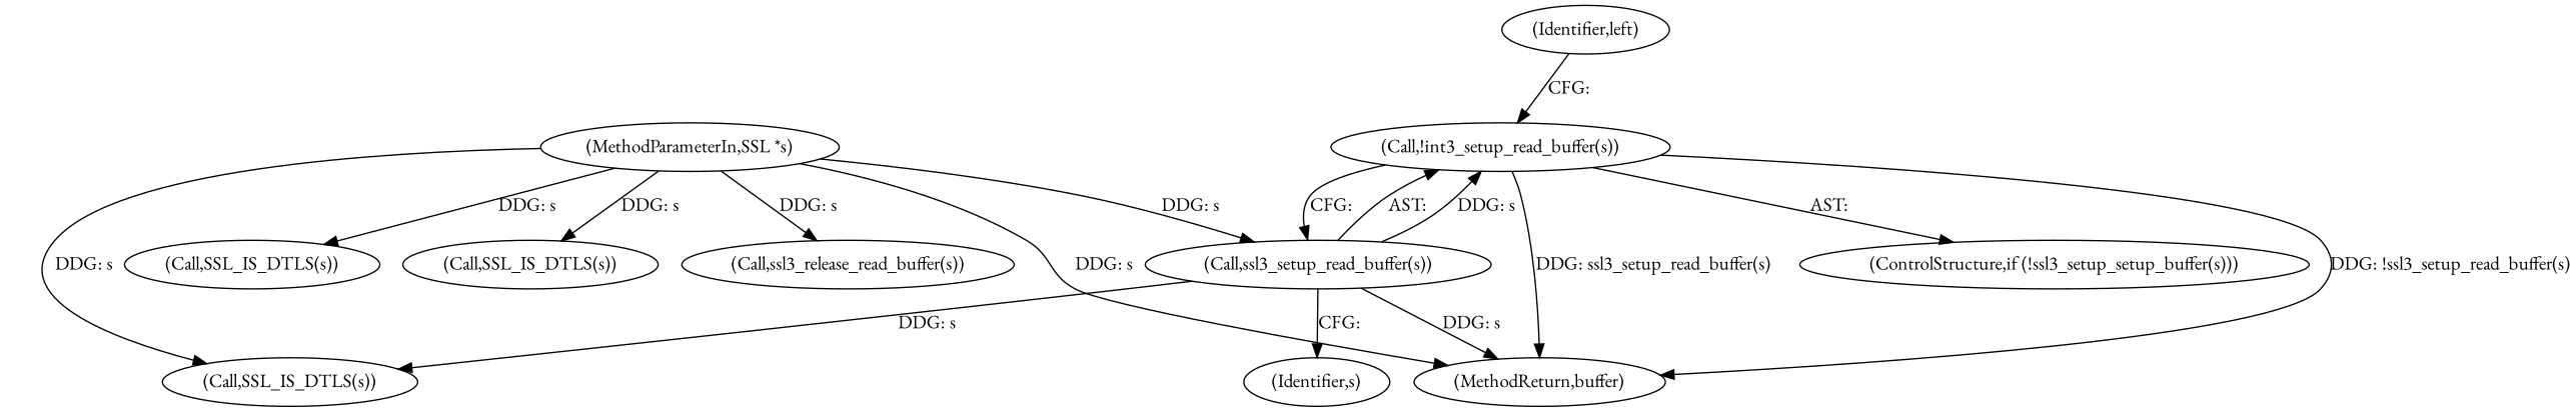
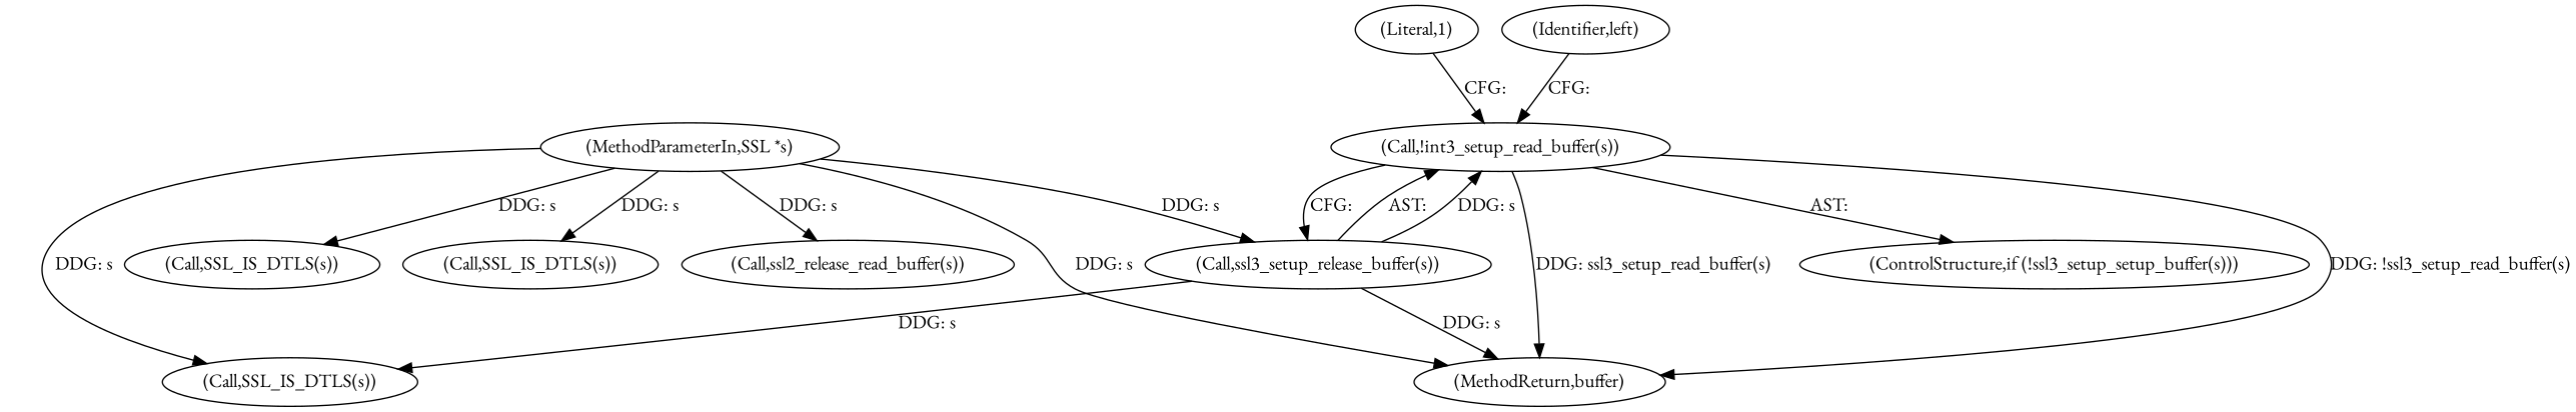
  digraph {
    fontname="EB Garamond"
    node [fontname="EB Garamond"]
    edge [fontname="EB Garamond"]
    n1 [label="(Call,!int3_setup_read_buffer(s))"]
-   n2 [label="(Call,ssl3_setup_read_buffer(s))"]
+   n2 [label="(Call,ssl3_setup_release_buffer(s))"]
    n3 [label="(ControlStructure,if (!ssl3_setup_setup_buffer(s)))"]
    n4 [label="(MethodReturn,buffer)"]
-   n5 [label="(Identifier,s)"]
    n6 [label="(Call,SSL_IS_DTLS(s))"]
    n7 [label="(MethodParameterIn,SSL *s)"]
    n8 [label="(Call,SSL_IS_DTLS(s))"]
    n9 [label="(Call,SSL_IS_DTLS(s))"]
-   n10 [label="(Call,ssl3_release_read_buffer(s))"]
+   n10 [label="(Call,ssl2_release_read_buffer(s))"]
+   n11 [label="(Literal,1)"]
    n12 [label="(Identifier,left)"]
    n1 -> n2 [label="CFG: "]
    n1 -> n3 [label="AST: "]
    n1 -> n4 [label="DDG: !ssl3_setup_read_buffer(s)"]
    n1 -> n4 [label="DDG: ssl3_setup_read_buffer(s)"]
    n2 -> n1 [label="AST: "]
    n2 -> n1 [label="DDG: s"]
    n2 -> n4 [label="DDG: s"]
-   n2 -> n5 [label="CFG: "]
    n2 -> n6 [label="DDG: s"]
    n7 -> n2 [label="DDG: s"]
    n7 -> n4 [label="DDG: s"]
    n7 -> n6 [label="DDG: s"]
    n7 -> n8 [label="DDG: s"]
    n7 -> n9 [label="DDG: s"]
    n7 -> n10 [label="DDG: s"]
+   n11 -> n1 [label="CFG: "]
    n12 -> n1 [label="CFG: "]
  }
